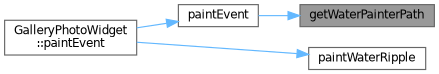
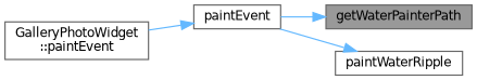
  digraph {
    rankdir=RL
    node [color=grey40 fillcolor=white fontname=Helvetica fontsize=10 shape=box style=filled]
    edge [color=steelblue1 dir=back fontname=Helvetica fontsize=10 labelfontname=Helvetica labelfontsize=10 style=solid]
    n1 [color=gray40 fillcolor=grey60 fontcolor=black height=0.2 label=getWaterPainterPath width=0.4]
    n2 [height=0.2 label=paintEvent width=0.4]
    n3 [height=0.2 label=paintWaterRipple width=0.4]
    n4 [height=0.2 label="GalleryPhotoWidget\l::paintEvent" width=0.4]
    n1 -> n2
    n2 -> n4
-   n3 -> n4
+   n3 -> n2
  }
